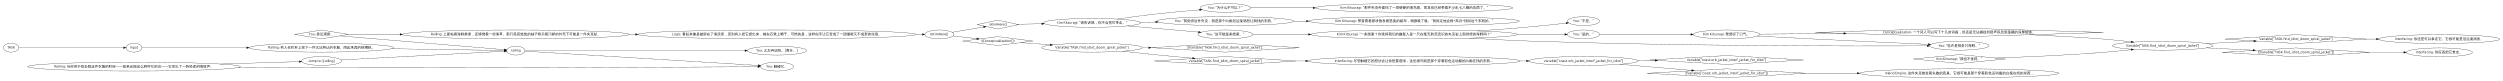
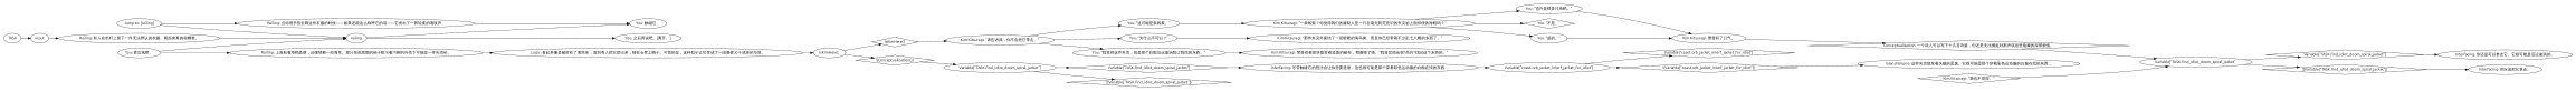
  digraph {
    fontname=Ubuntu
    rankdir=LR
    node [fontname=Ubuntu]
    edge [fontname=Ubuntu]
    n1 [label=TASK]
    n2 [label=input]
    n3 [label="Railing: 有人在栏杆上留下一件无法辨认的衣服。闻起来真的很糟糕。"]
    n4 [label=railing]
    n5 [label="Conceptualization: 一个诗人可以写下十几首诗篇，但还是无法捕捉到那声叹息里蕴藏的深厚烦恼。" shape=diamond]
    n6 [label="Variable[\"TASK.find_idiot_doom_spiral_jacket\"]"]
    n7 [label="Variable[\"TASK.find_idiot_doom_spiral_jacket\"]" shape=diamond]
    n8 [label="!(Variable[\"TASK.find_idiot_doom_spiral_jacket\"])" shape=diamond]
    n9 [label="You: “也许是很多只海鸥。”"]
    n10 [label="Kim Kitsuragi: 警督叹了口气。"]
    n11 [label="Jump to: [railing]"]
    n12 [label="You: 触碰它。"]
    n13 [label="You: 之后再说吧。[离开。]"]
-   n14 [label="You: “不是。”"]
+   n14 [label="You: “不是。”" shape=diamond]
    n15 [label="Kim Kitsuragi: “我也不觉得。”" shape=diamond]
    n16 [label="Variable[\"coast.orb_jacket_interf_jacket_for_idiot\"]"]
    n17 [label="Variable[\"coast.orb_jacket_interf_jacket_for_idiot\"]" shape=diamond]
    n18 [label="!(Variable[\"coast.orb_jacket_interf_jacket_for_idiot\"])" shape=diamond]
    n19 [label="Inland Empire: 这件夹克散发着失败的恶臭。它很可能是那个穿着彩色运动服的白痴在找的东西…"]
    n20 [label="Logic: 看起来像是被留在了海浪里，直到有人把它捞出来，铺在石凳上晒干。可惜的是，这样似乎让它变成了一团僵硬又不成形的垃圾。"]
    n21 [label="IsKimHere()"]
    n22 [label="IsKimHere()" shape=diamond]
    n23 [label="!(Conceptualization())" shape=diamond]
    n24 [label="You: “这可能是条线索。”"]
    n25 [label="Kim Kitsuragi: “一条线索？你觉得我们的嫌疑人是一只在毫无防范意识的夹克衫上面排便的海鸥吗？”"]
    n26 [label="You: “是的。”"]
-   n27 [label="You: 靠近观察。" shape=diamond]
+   n27 [label="You: 靠近观察。"]
    n28 [label="Railing: 上面粘着海鸥粪便，还缠绕着一些海草。那只晃晃悠悠的袖子暗示着污秽的外壳下可能是一件夹克衫。"]
    n29 [label="Railing: 当你用手指去戳这件衣服的时候——如果还能这么称呼它的话——它发出了一阵轻柔的嘎吱声。"]
    n30 [label="Interfacing: 你应该把它拿走。"]
    n31 [label="Variable[\"TASK.find_idiot_doom_spiral_jacket\"]"]
    n32 [label="Variable[\"TASK.find_idiot_doom_spiral_jacket\"]" shape=diamond]
    n33 [label="!(Variable[\"TASK.find_idiot_doom_spiral_jacket\"])" shape=diamond]
    n34 [label="Interfacing: 尽管触碰它的想法会让你想要退缩，这也很可能是那个穿着彩色运动服的白痴在找的东西…"]
    n35 [label="Kim Kitsuragi: “请告诉我，你不会把它带走。”"]
    n36 [label="You: “为什么不可以？”"]
    n37 [label="You: “我觉得这件夹克，就是那个白痴厄运漩涡想让我找的东西。”"]
    n38 [label="Kim Kitsuragi: “那件夹克外面结了一层硬硬的海鸟粪。而且你已经带着不少乱七八糟的东西了。”"]
    n39 [label="Interfacing: 你还是可以拿走它。它很可能是厄运漩涡的。"]
    n40 [label="Kim Kitsuragi: 警督看着那块散发着恶臭的破布，稍微嗅了嗅。“我肯定他会很*高兴*找回这个东西的。”"]
    n1 -> n2
    n2 -> n3
    n3 -> n4
    n4 -> n12
    n4 -> n13
    n5 -> n6
    n6 -> n7
    n6 -> n8
    n7 -> n39
    n8 -> n30
-   n10 -> n9
+   n9 -> n10
    n10 -> n5
    n11 -> n4
    n15 -> n6
    n16 -> n17
    n16 -> n18
    n18 -> n19
    n20 -> n21
    n21 -> n22
    n21 -> n23
    n22 -> n35
    n23 -> n31
    n24 -> n25
    n25 -> n9
    n25 -> n14
    n25 -> n26
    n26 -> n10
    n27 -> n4
    n27 -> n28
    n28 -> n20
-   n29 -> n11
+   n11 -> n29
    n29 -> n12
    n31 -> n32
    n31 -> n33
    n32 -> n34
    n34 -> n16
    n35 -> n24
    n35 -> n36
    n35 -> n37
    n36 -> n38
    n37 -> n40
  }
